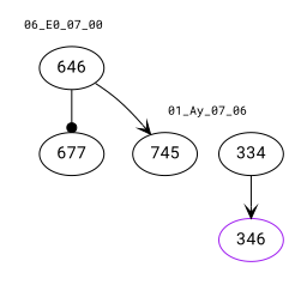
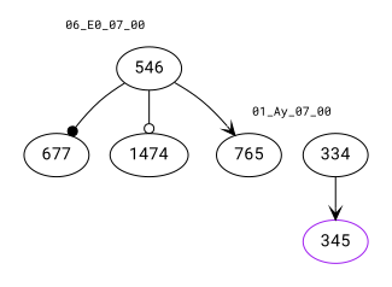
  digraph {
    fontname="Roboto Mono"
    node [color=black fontname="Roboto Mono"]
    edge [arrowhead=vee color=black fontname="Roboto Mono"]
    n1 [label=334]
-   n2 [color=purple label=346]
-   n3 [label=745]
-   n4 [label=646]
+   n2 [color=purple label=345]
+   n3 [label=765]
+   n4 [label=546]
    n5 [label=677]
+   n6 [label=1474]
    subgraph cluster_1 {
      color=white
      fontsize=10
-     label="01_Ay_07_06"
+     label="01_Ay_07_00"
      n1
      n2
      n3
    }
    subgraph cluster_2 {
      color=white
      fontsize=10
      label="06_E0_07_00"
      n4
      n5
+     n6
    }
    n1 -> n2
    n4 -> n3
    n4 -> n5 [arrowhead=dot]
+   n4 -> n6 [arrowhead=odot]
  }
